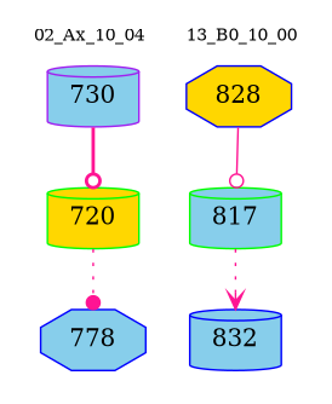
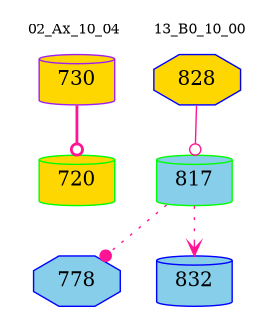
  digraph {
    node [color=blue fillcolor=gold shape=cylinder style=filled]
    edge [arrowhead=odot color=deeppink style=dotted]
-   n1 [color=purple fillcolor=skyblue label=730]
+   n1 [color=purple label=730]
    n2 [color=green label=720]
    n3 [fillcolor=skyblue label=778 shape=octagon]
    n4 [label=828 shape=octagon]
    n5 [color=green fillcolor=skyblue label=817]
    n6 [fillcolor=skyblue label=832]
    subgraph cluster_1 {
      color=white
      fontsize=10
      label="02_Ax_10_04"
      n1
      n2
      n3
    }
    subgraph cluster_2 {
      color=white
      fontsize=10
      label="13_B0_10_00"
      n4
      n5
      n6
    }
    n1 -> n2 [style=bold]
-   n2 -> n3 [arrowhead=dot]
+   n5 -> n3 [arrowhead=dot]
    n4 -> n5 [style=solid]
    n5 -> n6 [arrowhead=vee]
  }
